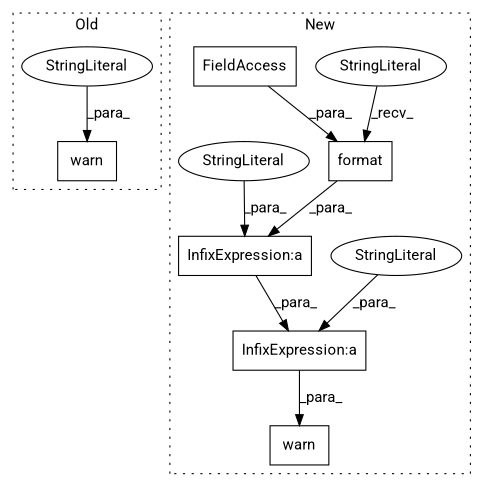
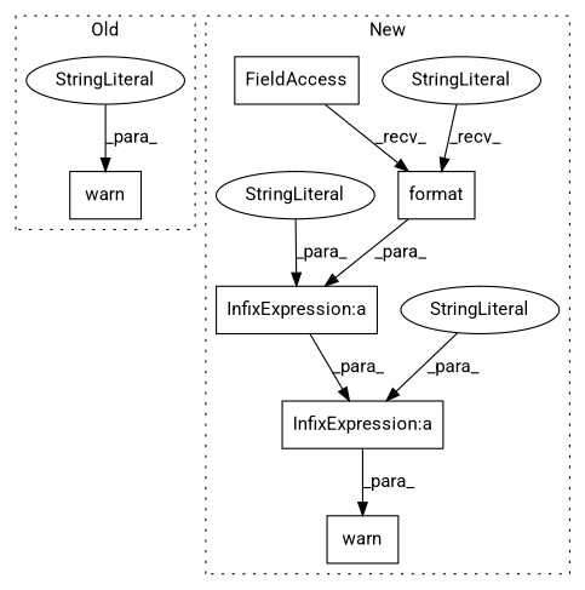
  digraph {
    fontname=Roboto
    node [a=45 l="5,1" shape=box fontname=Roboto]
    edge [fontname=Roboto]
    n1 [a=32 label=warn s="388,538"]
    n2 [l=133 label=StringLiteral s=393 shape=ellipse]
    n3 [a=32 l="7,1" label=format s="163,193"]
    n4 [l=15 label=StringLiteral s=147 shape=ellipse]
    n5 [a=22 l=4 label=FieldAccess s=170]
    n6 [a=32 label=warn s="141,323"]
    n7 [a=27 l=3 label="InfixExpression:a" s=251]
    n8 [a=27 l=3 label="InfixExpression:a" s=194]
    n9 [l=57 label=StringLiteral s=254 shape=ellipse]
    n10 [l=53 label=StringLiteral s=197 shape=ellipse]
    subgraph cluster_1 {
      label=Old
      style=dotted
      n1
      n2
    }
    subgraph cluster_2 {
      label=New
      style=dotted
      n3
      n4
      n5
      n6
      n7
      n8
      n9
      n10
    }
    n2 -> n1 [label=_para_]
    n3 -> n8 [label=_para_]
    n4 -> n3 [label=_recv_]
-   n5 -> n3 [label=_para_]
+   n5 -> n3 [label=_recv_]
    n7 -> n6 [label=_para_]
    n8 -> n7 [label=_para_]
    n9 -> n7 [label=_para_]
    n10 -> n8 [label=_para_]
  }
